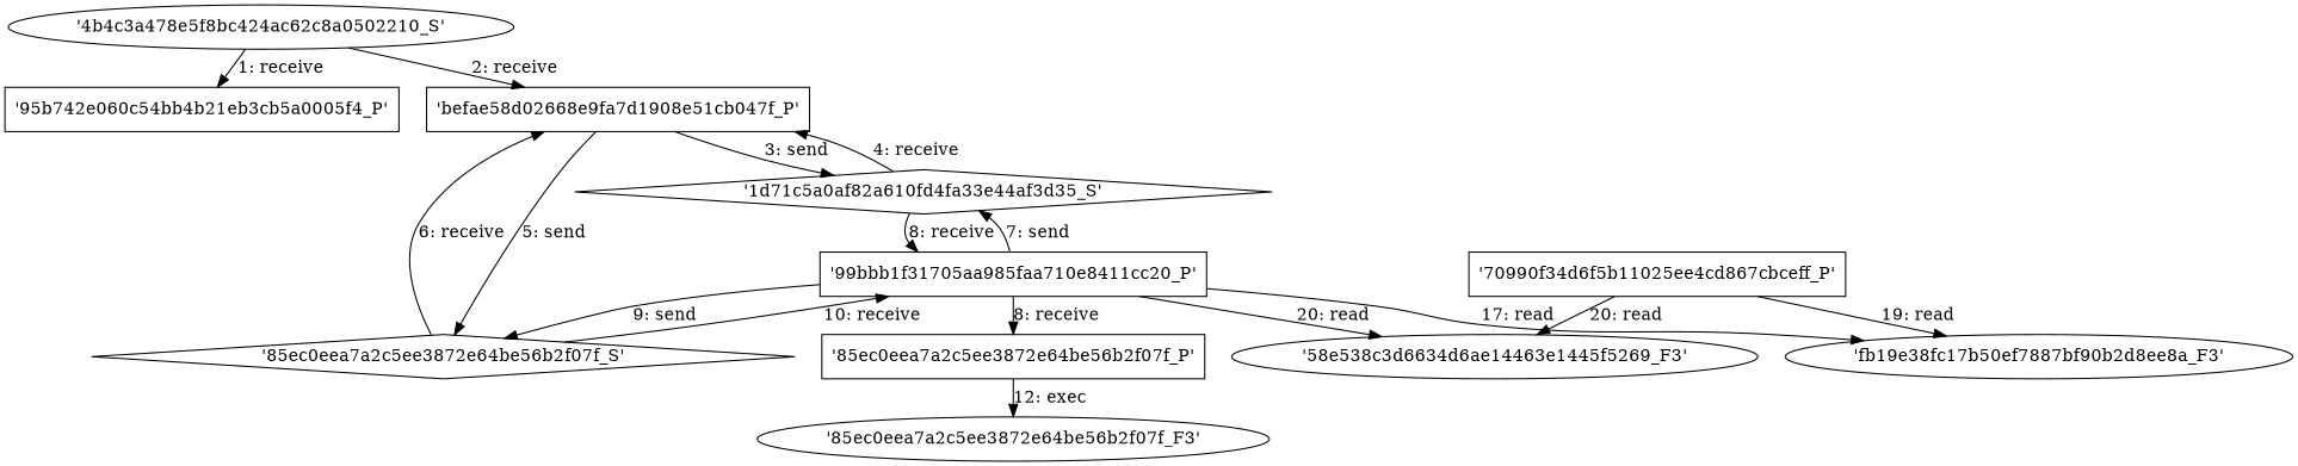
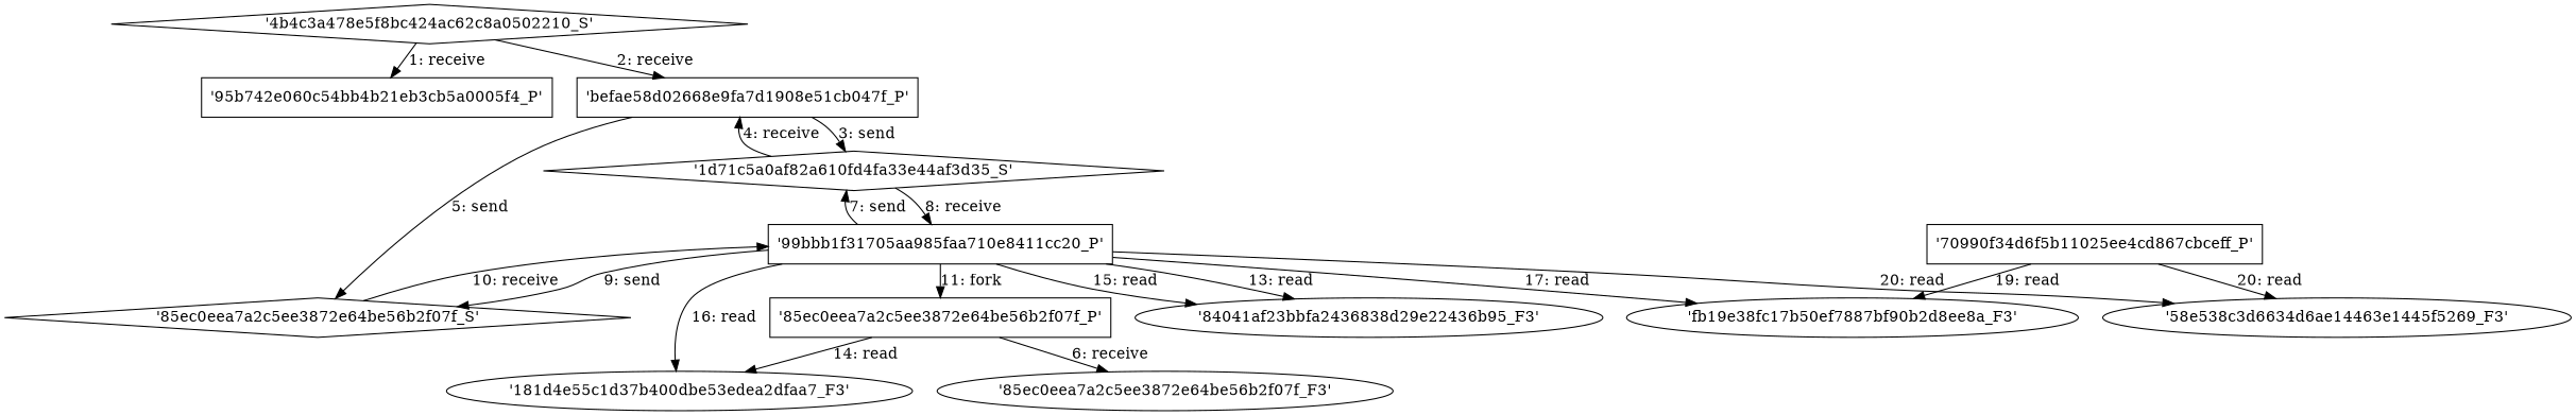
  digraph {
    engine=neato
    fixedsize=false
    fontsize=10
    nodesep=0.3
    rankdir=TB
    ranksep=0
    splines=true
    node [node_type=Process shape=box]
-   "'4b4c3a478e5f8bc424ac62c8a0502210_S'" [node_type=Socket shape=ellipse]
+   "'4b4c3a478e5f8bc424ac62c8a0502210_S'" [node_type=Socket shape=diamond]
    "'95b742e060c54bb4b21eb3cb5a0005f4_P'"
    "'befae58d02668e9fa7d1908e51cb047f_P'"
    "'1d71c5a0af82a610fd4fa33e44af3d35_S'" [node_type=Socket shape=diamond]
    "'85ec0eea7a2c5ee3872e64be56b2f07f_S'" [node_type=Socket shape=diamond]
    "'99bbb1f31705aa985faa710e8411cc20_P'"
    "'85ec0eea7a2c5ee3872e64be56b2f07f_P'"
+   "'84041af23bbfa2436838d29e22436b95_F3'" [node_type=file shape=ellipse]
+   "'181d4e55c1d37b400dbe53edea2dfaa7_F3'" [node_type=file shape=ellipse]
    "'fb19e38fc17b50ef7887bf90b2d8ee8a_F3'" [node_type=file shape=ellipse]
    "'58e538c3d6634d6ae14463e1445f5269_F3'" [node_type=file shape=ellipse]
    "'85ec0eea7a2c5ee3872e64be56b2f07f_F3'" [node_type=File shape=ellipse]
    "'70990f34d6f5b11025ee4cd867cbceff_P'"
    "'4b4c3a478e5f8bc424ac62c8a0502210_S'" -> "'95b742e060c54bb4b21eb3cb5a0005f4_P'" [label="1: receive"]
    "'4b4c3a478e5f8bc424ac62c8a0502210_S'" -> "'befae58d02668e9fa7d1908e51cb047f_P'" [label="2: receive"]
    "'befae58d02668e9fa7d1908e51cb047f_P'" -> "'1d71c5a0af82a610fd4fa33e44af3d35_S'" [label="3: send"]
    "'befae58d02668e9fa7d1908e51cb047f_P'" -> "'85ec0eea7a2c5ee3872e64be56b2f07f_S'" [label="5: send"]
    "'1d71c5a0af82a610fd4fa33e44af3d35_S'" -> "'befae58d02668e9fa7d1908e51cb047f_P'" [label="4: receive"]
    "'1d71c5a0af82a610fd4fa33e44af3d35_S'" -> "'99bbb1f31705aa985faa710e8411cc20_P'" [label="8: receive"]
-   "'85ec0eea7a2c5ee3872e64be56b2f07f_S'" -> "'befae58d02668e9fa7d1908e51cb047f_P'" [label="6: receive"]
    "'85ec0eea7a2c5ee3872e64be56b2f07f_S'" -> "'99bbb1f31705aa985faa710e8411cc20_P'" [label="10: receive"]
    "'99bbb1f31705aa985faa710e8411cc20_P'" -> "'1d71c5a0af82a610fd4fa33e44af3d35_S'" [label="7: send"]
    "'99bbb1f31705aa985faa710e8411cc20_P'" -> "'85ec0eea7a2c5ee3872e64be56b2f07f_S'" [label="9: send"]
-   "'99bbb1f31705aa985faa710e8411cc20_P'" -> "'85ec0eea7a2c5ee3872e64be56b2f07f_P'" [label="8: receive"]
+   "'99bbb1f31705aa985faa710e8411cc20_P'" -> "'85ec0eea7a2c5ee3872e64be56b2f07f_P'" [label="11: fork"]
+   "'99bbb1f31705aa985faa710e8411cc20_P'" -> "'84041af23bbfa2436838d29e22436b95_F3'" [label="13: read"]
+   "'99bbb1f31705aa985faa710e8411cc20_P'" -> "'84041af23bbfa2436838d29e22436b95_F3'" [label="15: read"]
+   "'99bbb1f31705aa985faa710e8411cc20_P'" -> "'181d4e55c1d37b400dbe53edea2dfaa7_F3'" [label="16: read"]
    "'99bbb1f31705aa985faa710e8411cc20_P'" -> "'fb19e38fc17b50ef7887bf90b2d8ee8a_F3'" [label="17: read"]
    "'99bbb1f31705aa985faa710e8411cc20_P'" -> "'58e538c3d6634d6ae14463e1445f5269_F3'" [label="20: read"]
-   "'85ec0eea7a2c5ee3872e64be56b2f07f_P'" -> "'85ec0eea7a2c5ee3872e64be56b2f07f_F3'" [label="12: exec"]
+   "'85ec0eea7a2c5ee3872e64be56b2f07f_P'" -> "'181d4e55c1d37b400dbe53edea2dfaa7_F3'" [label="14: read"]
+   "'85ec0eea7a2c5ee3872e64be56b2f07f_P'" -> "'85ec0eea7a2c5ee3872e64be56b2f07f_F3'" [label="6: receive"]
    "'70990f34d6f5b11025ee4cd867cbceff_P'" -> "'fb19e38fc17b50ef7887bf90b2d8ee8a_F3'" [label="19: read"]
    "'70990f34d6f5b11025ee4cd867cbceff_P'" -> "'58e538c3d6634d6ae14463e1445f5269_F3'" [label="20: read"]
  }
